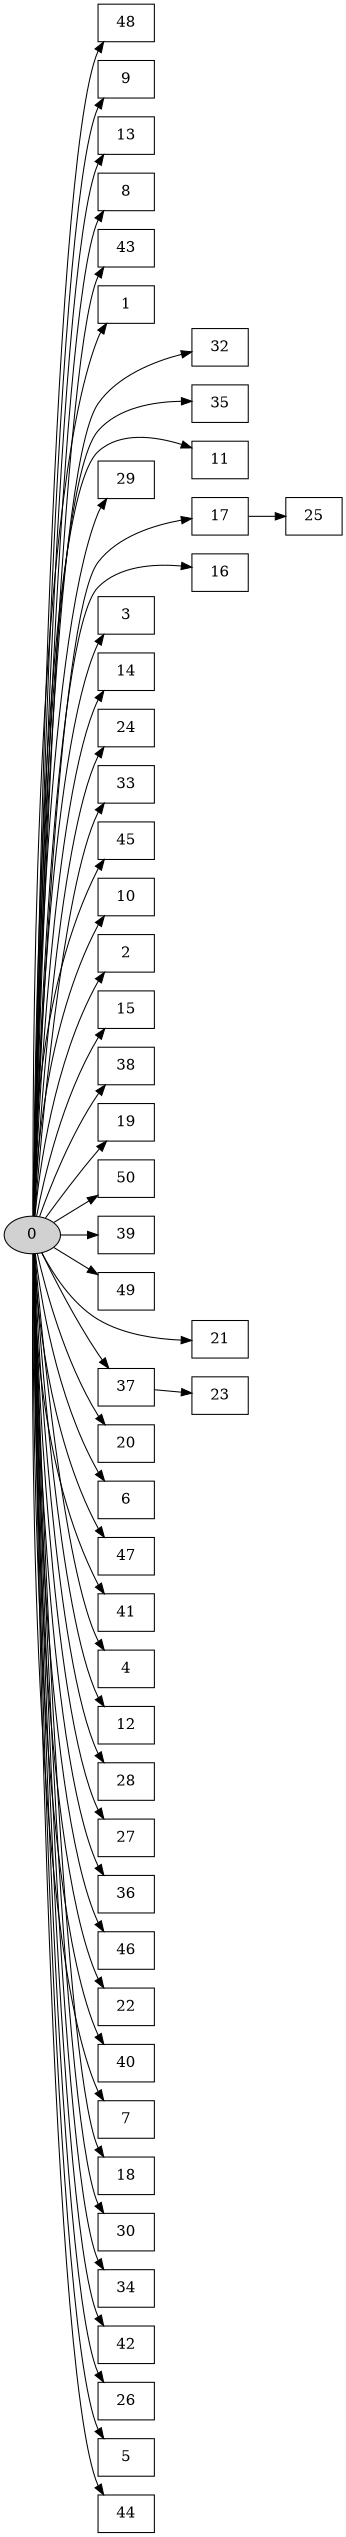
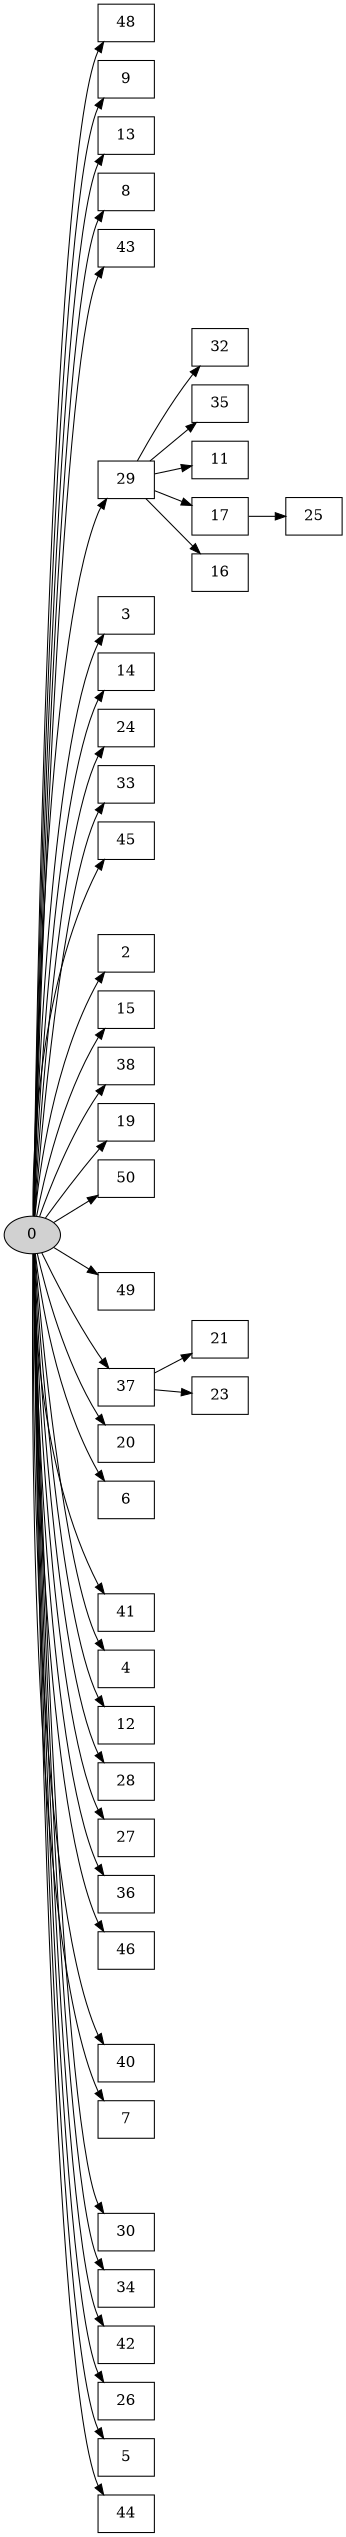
  digraph {
    rankdir=LR
    node [fillcolor=white style=filled shape=box]
    0 [fillcolor=grey82 shape=""]
    n2 [label="48\n"]
    n3 [label="9\n"]
    n4 [label="13\n"]
    n5 [label="8\n"]
    n6 [label="43\n"]
-   n7 [label="1\n"]
    n8 [label="32\n"]
    n9 [label="3\n"]
    n10 [label="14\n"]
    n11 [label="24\n"]
    n12 [label="33\n"]
    n13 [label="45\n"]
-   n14 [label="10\n"]
    n15 [label="35\n"]
    n16 [label="2\n"]
    n17 [label="11\n"]
    n18 [label="15\n"]
    n19 [label="38\n"]
    n20 [label="19\n"]
    n21 [label="50\n"]
-   n22 [label="39\n"]
    n23 [label="49\n"]
    n24 [label="37\n"]
    n25 [label="17\n"]
    n26 [label="29\n"]
    n27 [label="20\n"]
    n28 [label="6\n"]
-   n29 [label="47\n"]
    n30 [label="41\n"]
    n31 [label="4\n"]
    n32 [label="12\n"]
    n33 [label="28\n"]
    n34 [label="27\n"]
    n35 [label="36\n"]
    n36 [label="46\n"]
-   n37 [label="22\n"]
    n38 [label="40\n"]
    n39 [label="21\n"]
    n40 [label="7\n"]
-   n41 [label="18\n"]
    n42 [label="30\n"]
    n43 [label="34\n"]
    n44 [label="42\n"]
    n45 [label="26\n"]
    n46 [label="5\n"]
    n47 [label="16\n"]
    n48 [label="44\n"]
    n49 [label="25\n"]
    n50 [label="23\n"]
    0 -> n2
    0 -> n3
    0 -> n4
    0 -> n5
    0 -> n6
-   0 -> n7
-   0 -> n8
+   n26 -> n8
    0 -> n9
    0 -> n10
    0 -> n11
    0 -> n12
    0 -> n13
-   0 -> n14
-   0 -> n15
+   n26 -> n15
    0 -> n16
-   0 -> n17
+   n26 -> n17
    0 -> n18
    0 -> n19
    0 -> n20
    0 -> n21
-   0 -> n22
    0 -> n23
    0 -> n24
-   0 -> n25
+   n26 -> n25
    0 -> n26
    0 -> n27
    0 -> n28
-   0 -> n29
    0 -> n30
    0 -> n31
    0 -> n32
    0 -> n33
    0 -> n34
    0 -> n35
    0 -> n36
-   0 -> n37
    0 -> n38
-   0 -> n39
+   n24 -> n39
    0 -> n40
-   0 -> n41
    0 -> n42
    0 -> n43
    0 -> n44
    0 -> n45
    0 -> n46
-   0 -> n47
+   n26 -> n47
    0 -> n48
    n24 -> n50
    n25 -> n49
  }
